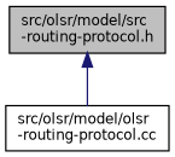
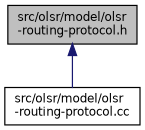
  digraph {
    node [color=black fontname=Helvetica fontsize=10 shape=record style=filled]
-   n1 [fillcolor=grey75 fontcolor=black height=0.2 label="src/olsr/model/src\l-routing-protocol.h" width=0.4]
+   n1 [fillcolor=grey75 fontcolor=black height=0.2 label="src/olsr/model/olsr\l-routing-protocol.h" width=0.4]
    n2 [fillcolor=white height=0.2 label="src/olsr/model/olsr\l-routing-protocol.cc" width=0.4]
    n1 -> n2 [color=midnightblue dir=back fontname=Helvetica fontsize=10 labelfontname=Helvetica labelfontsize=10 style=solid]
  }
